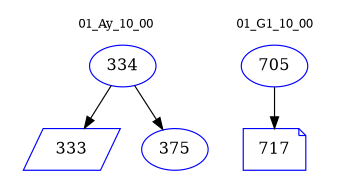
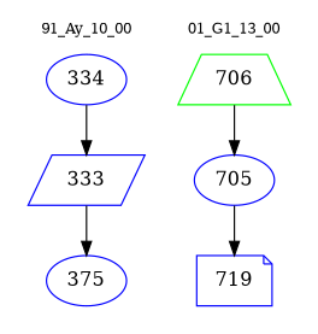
  digraph {
    node [color=blue shape=ellipse]
    edge [color=black]
    n1 [label=334]
    n2 [label=333 shape=parallelogram]
    n3 [label=375]
+   n4 [color=green label=706 shape=trapezium]
    n5 [label=705]
-   n6 [label=717 shape=note]
+   n6 [label=719 shape=note]
    subgraph cluster_1 {
      color=white
      fontsize=10
-     label="01_Ay_10_00"
+     label="91_Ay_10_00"
      n1
      n2
      n3
    }
    subgraph cluster_2 {
      color=white
      fontsize=10
-     label="01_G1_10_00"
+     label="01_G1_13_00"
+     n4
      n5
      n6
    }
    n1 -> n2
-   n1 -> n3
+   n2 -> n3
+   n4 -> n5
    n5 -> n6
  }
